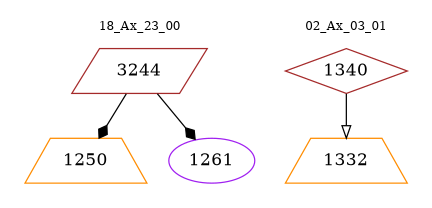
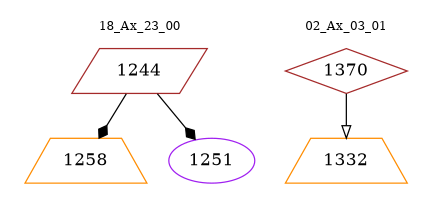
  digraph {
    node [color=brown shape=trapezium]
    edge [arrowhead=diamond color=black]
-   n1 [label=3244 shape=parallelogram]
-   n2 [color=darkorange label=1250]
-   n3 [color=purple label=1261 shape=ellipse]
-   n4 [label=1340 shape=diamond]
+   n1 [label=1244 shape=parallelogram]
+   n2 [color=darkorange label=1258]
+   n3 [color=purple label=1251 shape=ellipse]
+   n4 [label=1370 shape=diamond]
    n5 [color=darkorange label=1332]
    subgraph cluster_1 {
      color=white
      fontsize=10
      label="18_Ax_23_00"
      n1
      n2
      n3
    }
    subgraph cluster_2 {
      color=white
      fontsize=10
      label="02_Ax_03_01"
      n4
      n5
    }
    n1 -> n2
    n1 -> n3
    n4 -> n5 [arrowhead=onormal]
  }
